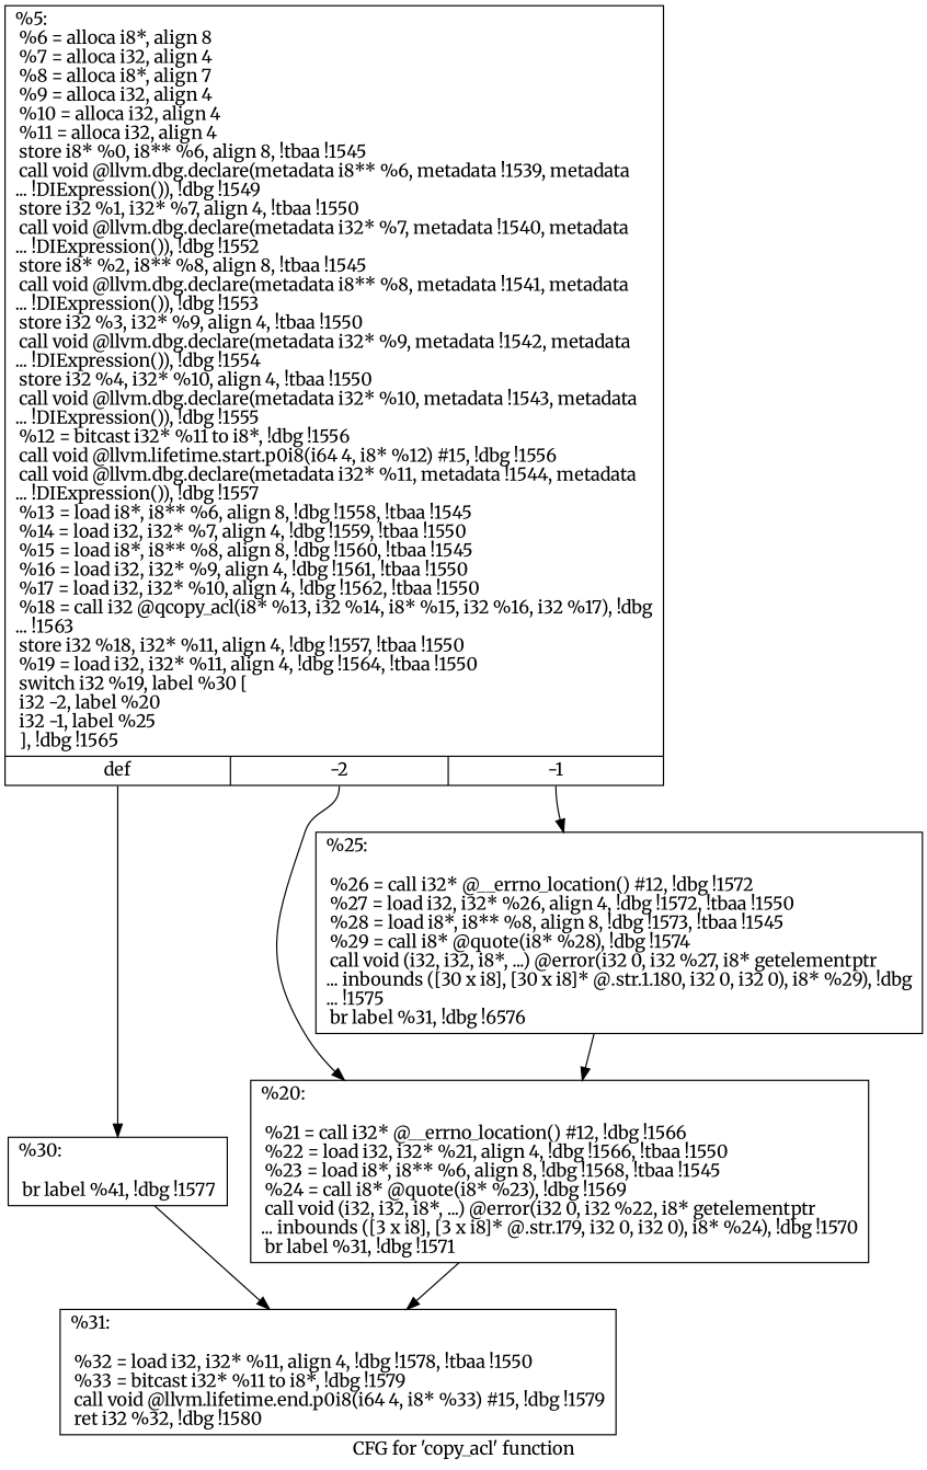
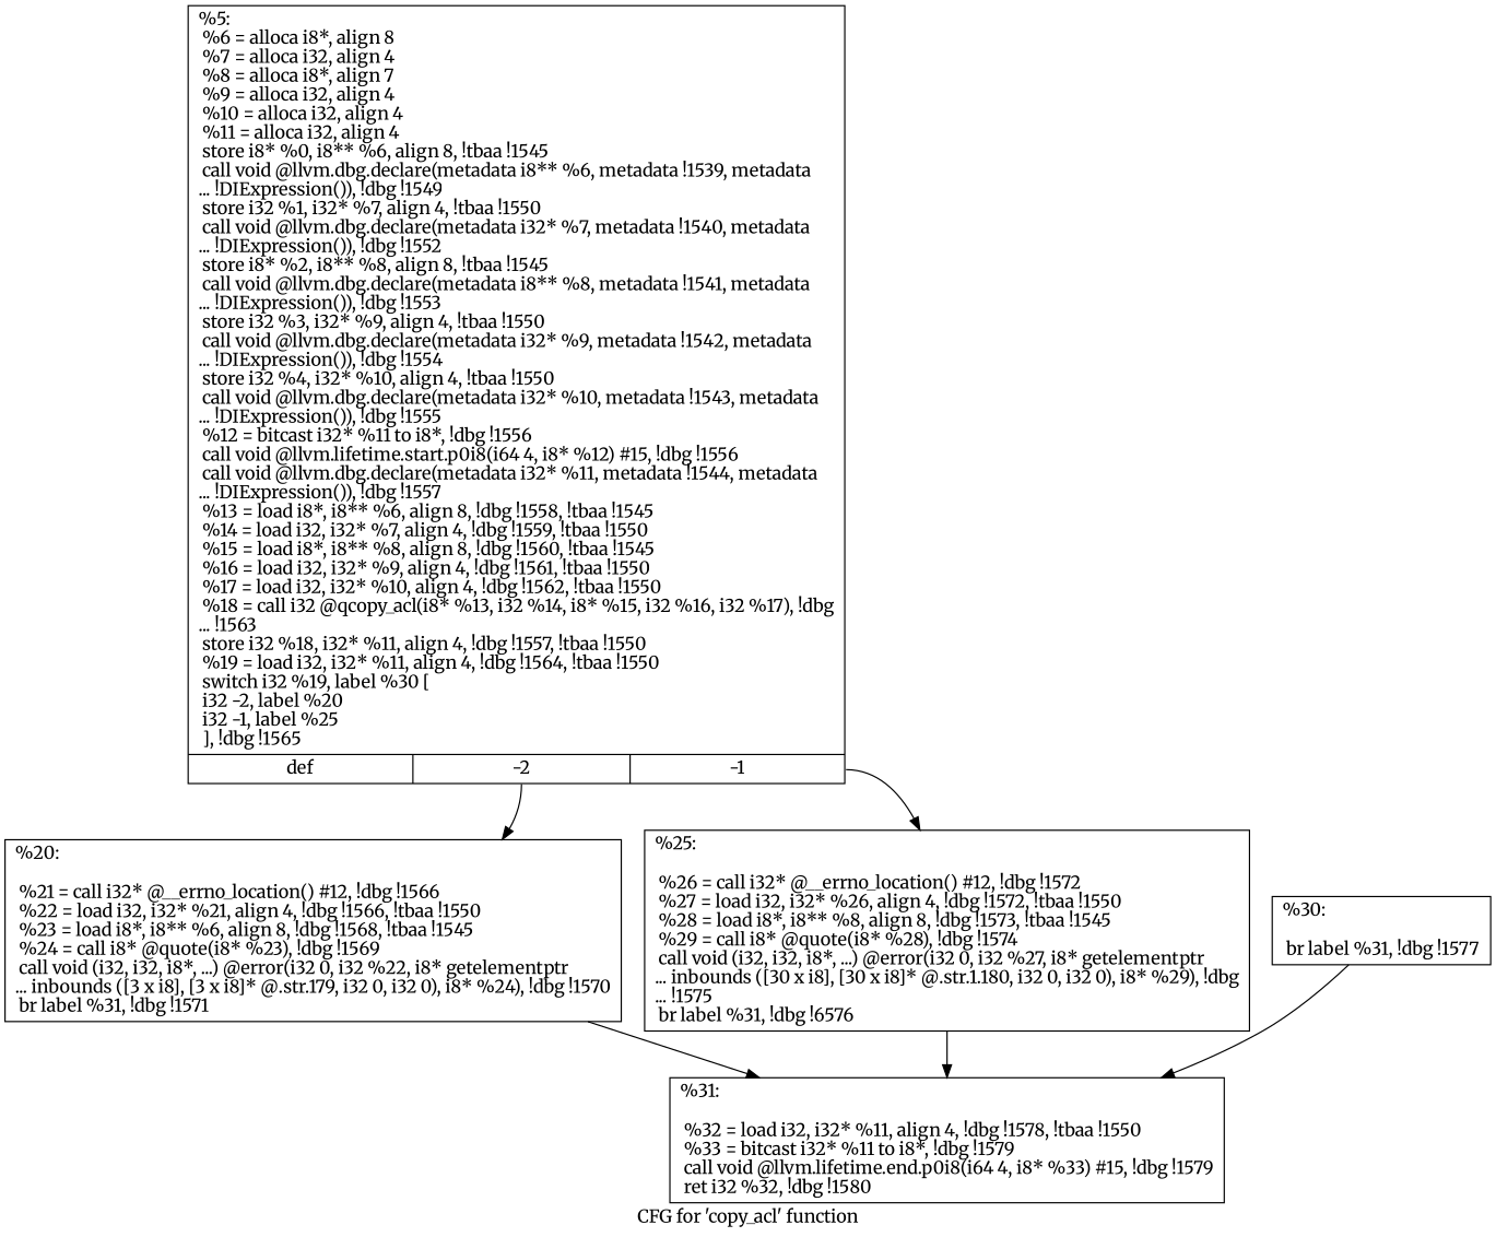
  digraph {
    fontname=Merriweather
    label="CFG for 'copy_acl' function"
    node [fontname=Merriweather shape=record]
    edge [fontname=Merriweather]
    n1 [label="{%5:\l  %6 = alloca i8*, align 8\l  %7 = alloca i32, align 4\l  %8 = alloca i8*, align 7\l  %9 = alloca i32, align 4\l  %10 = alloca i32, align 4\l  %11 = alloca i32, align 4\l  store i8* %0, i8** %6, align 8, !tbaa !1545\l  call void @llvm.dbg.declare(metadata i8** %6, metadata !1539, metadata\l... !DIExpression()), !dbg !1549\l  store i32 %1, i32* %7, align 4, !tbaa !1550\l  call void @llvm.dbg.declare(metadata i32* %7, metadata !1540, metadata\l... !DIExpression()), !dbg !1552\l  store i8* %2, i8** %8, align 8, !tbaa !1545\l  call void @llvm.dbg.declare(metadata i8** %8, metadata !1541, metadata\l... !DIExpression()), !dbg !1553\l  store i32 %3, i32* %9, align 4, !tbaa !1550\l  call void @llvm.dbg.declare(metadata i32* %9, metadata !1542, metadata\l... !DIExpression()), !dbg !1554\l  store i32 %4, i32* %10, align 4, !tbaa !1550\l  call void @llvm.dbg.declare(metadata i32* %10, metadata !1543, metadata\l... !DIExpression()), !dbg !1555\l  %12 = bitcast i32* %11 to i8*, !dbg !1556\l  call void @llvm.lifetime.start.p0i8(i64 4, i8* %12) #15, !dbg !1556\l  call void @llvm.dbg.declare(metadata i32* %11, metadata !1544, metadata\l... !DIExpression()), !dbg !1557\l  %13 = load i8*, i8** %6, align 8, !dbg !1558, !tbaa !1545\l  %14 = load i32, i32* %7, align 4, !dbg !1559, !tbaa !1550\l  %15 = load i8*, i8** %8, align 8, !dbg !1560, !tbaa !1545\l  %16 = load i32, i32* %9, align 4, !dbg !1561, !tbaa !1550\l  %17 = load i32, i32* %10, align 4, !dbg !1562, !tbaa !1550\l  %18 = call i32 @qcopy_acl(i8* %13, i32 %14, i8* %15, i32 %16, i32 %17), !dbg\l... !1563\l  store i32 %18, i32* %11, align 4, !dbg !1557, !tbaa !1550\l  %19 = load i32, i32* %11, align 4, !dbg !1564, !tbaa !1550\l  switch i32 %19, label %30 [\l    i32 -2, label %20\l    i32 -1, label %25\l  ], !dbg !1565\l|{<s0>def|<s1>-2|<s2>-1}}"]
-   n2 [label="{%30:\l\l  br label %41, !dbg !1577\l}"]
+   n2 [label="{%30:\l\l  br label %31, !dbg !1577\l}"]
    n3 [label="{%20:\l\l  %21 = call i32* @__errno_location() #12, !dbg !1566\l  %22 = load i32, i32* %21, align 4, !dbg !1566, !tbaa !1550\l  %23 = load i8*, i8** %6, align 8, !dbg !1568, !tbaa !1545\l  %24 = call i8* @quote(i8* %23), !dbg !1569\l  call void (i32, i32, i8*, ...) @error(i32 0, i32 %22, i8* getelementptr\l... inbounds ([3 x i8], [3 x i8]* @.str.179, i32 0, i32 0), i8* %24), !dbg !1570\l  br label %31, !dbg !1571\l}"]
    n4 [label="{%25:\l\l  %26 = call i32* @__errno_location() #12, !dbg !1572\l  %27 = load i32, i32* %26, align 4, !dbg !1572, !tbaa !1550\l  %28 = load i8*, i8** %8, align 8, !dbg !1573, !tbaa !1545\l  %29 = call i8* @quote(i8* %28), !dbg !1574\l  call void (i32, i32, i8*, ...) @error(i32 0, i32 %27, i8* getelementptr\l... inbounds ([30 x i8], [30 x i8]* @.str.1.180, i32 0, i32 0), i8* %29), !dbg\l... !1575\l  br label %31, !dbg !6576\l}"]
    n5 [label="{%31:\l\l  %32 = load i32, i32* %11, align 4, !dbg !1578, !tbaa !1550\l  %33 = bitcast i32* %11 to i8*, !dbg !1579\l  call void @llvm.lifetime.end.p0i8(i64 4, i8* %33) #15, !dbg !1579\l  ret i32 %32, !dbg !1580\l}"]
-   n1 -> n2 [tailport=s0]
    n1 -> n3 [tailport=s1]
    n1 -> n4 [tailport=s2]
    n2 -> n5
    n3 -> n5
-   n4 -> n3
+   n4 -> n5
  }
